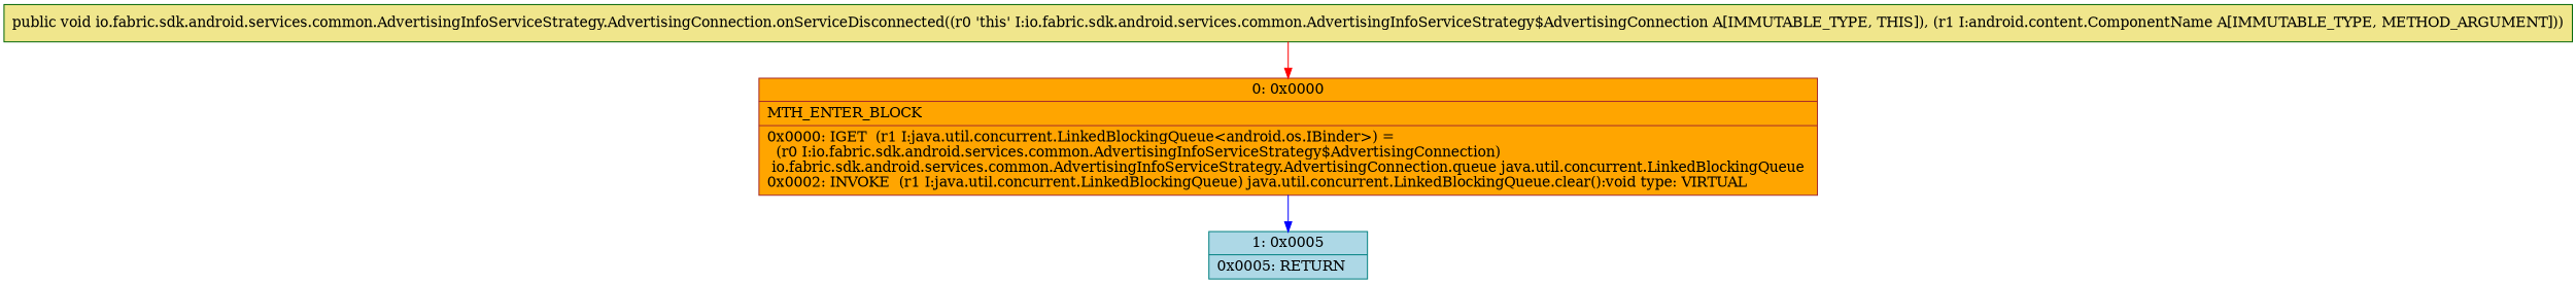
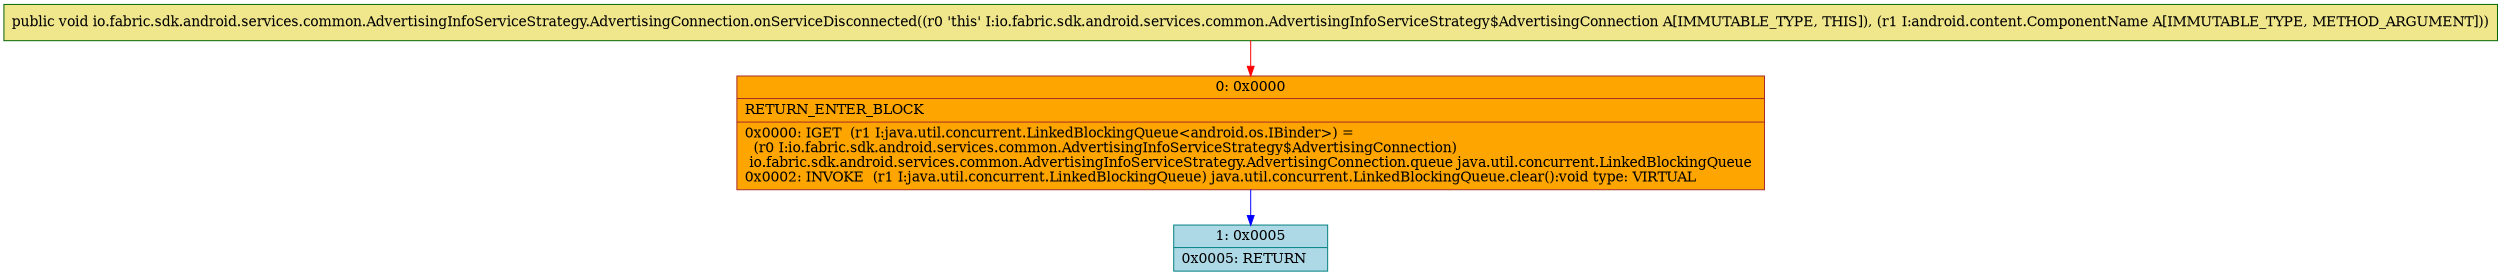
  digraph {
    node [shape=record style=filled]
-   n1 [label="{0\:\ 0x0000|MTH_ENTER_BLOCK\l|0x0000: IGET  (r1 I:java.util.concurrent.LinkedBlockingQueue\<android.os.IBinder\>) = \l  (r0 I:io.fabric.sdk.android.services.common.AdvertisingInfoServiceStrategy$AdvertisingConnection)\l io.fabric.sdk.android.services.common.AdvertisingInfoServiceStrategy.AdvertisingConnection.queue java.util.concurrent.LinkedBlockingQueue \l0x0002: INVOKE  (r1 I:java.util.concurrent.LinkedBlockingQueue) java.util.concurrent.LinkedBlockingQueue.clear():void type: VIRTUAL \l}" fillcolor=orange color=brown]
+   n1 [label="{0\:\ 0x0000|RETURN_ENTER_BLOCK\l|0x0000: IGET  (r1 I:java.util.concurrent.LinkedBlockingQueue\<android.os.IBinder\>) = \l  (r0 I:io.fabric.sdk.android.services.common.AdvertisingInfoServiceStrategy$AdvertisingConnection)\l io.fabric.sdk.android.services.common.AdvertisingInfoServiceStrategy.AdvertisingConnection.queue java.util.concurrent.LinkedBlockingQueue \l0x0002: INVOKE  (r1 I:java.util.concurrent.LinkedBlockingQueue) java.util.concurrent.LinkedBlockingQueue.clear():void type: VIRTUAL \l}" fillcolor=orange color=brown]
    n2 [label="{1\:\ 0x0005|0x0005: RETURN   \l}" fillcolor=lightblue color=teal]
    n3 [label="{public void io.fabric.sdk.android.services.common.AdvertisingInfoServiceStrategy.AdvertisingConnection.onServiceDisconnected((r0 'this' I:io.fabric.sdk.android.services.common.AdvertisingInfoServiceStrategy$AdvertisingConnection A[IMMUTABLE_TYPE, THIS]), (r1 I:android.content.ComponentName A[IMMUTABLE_TYPE, METHOD_ARGUMENT])) }" fillcolor=khaki color=darkgreen]
    n1 -> n2 [color=blue]
    n3 -> n1 [color=red]
  }
